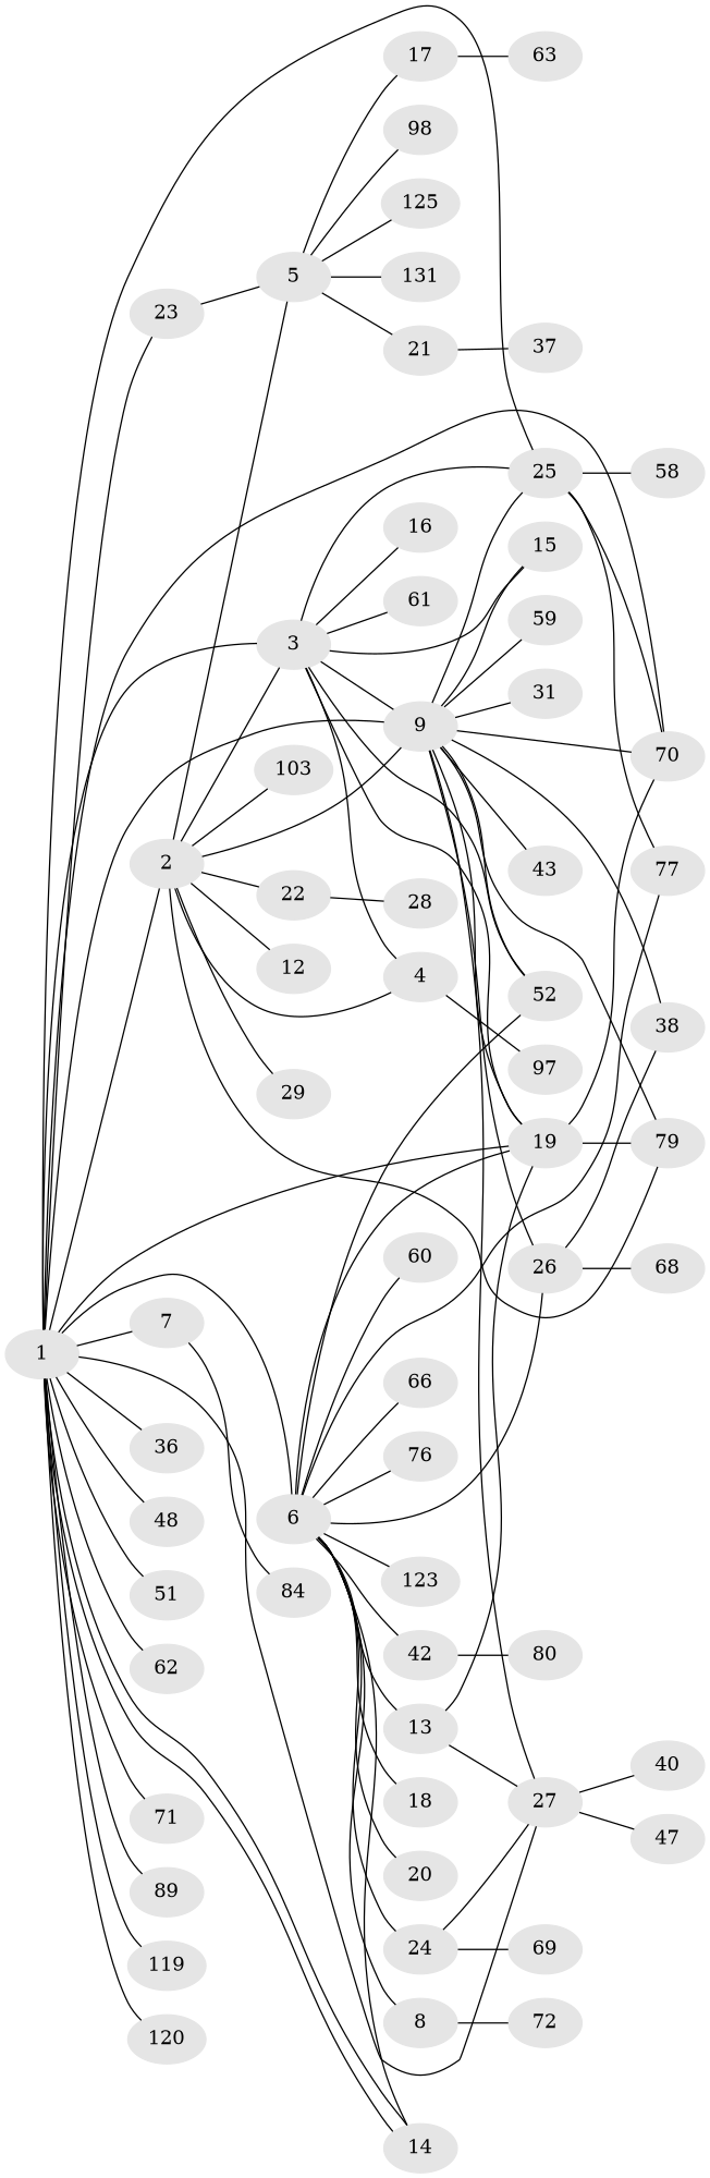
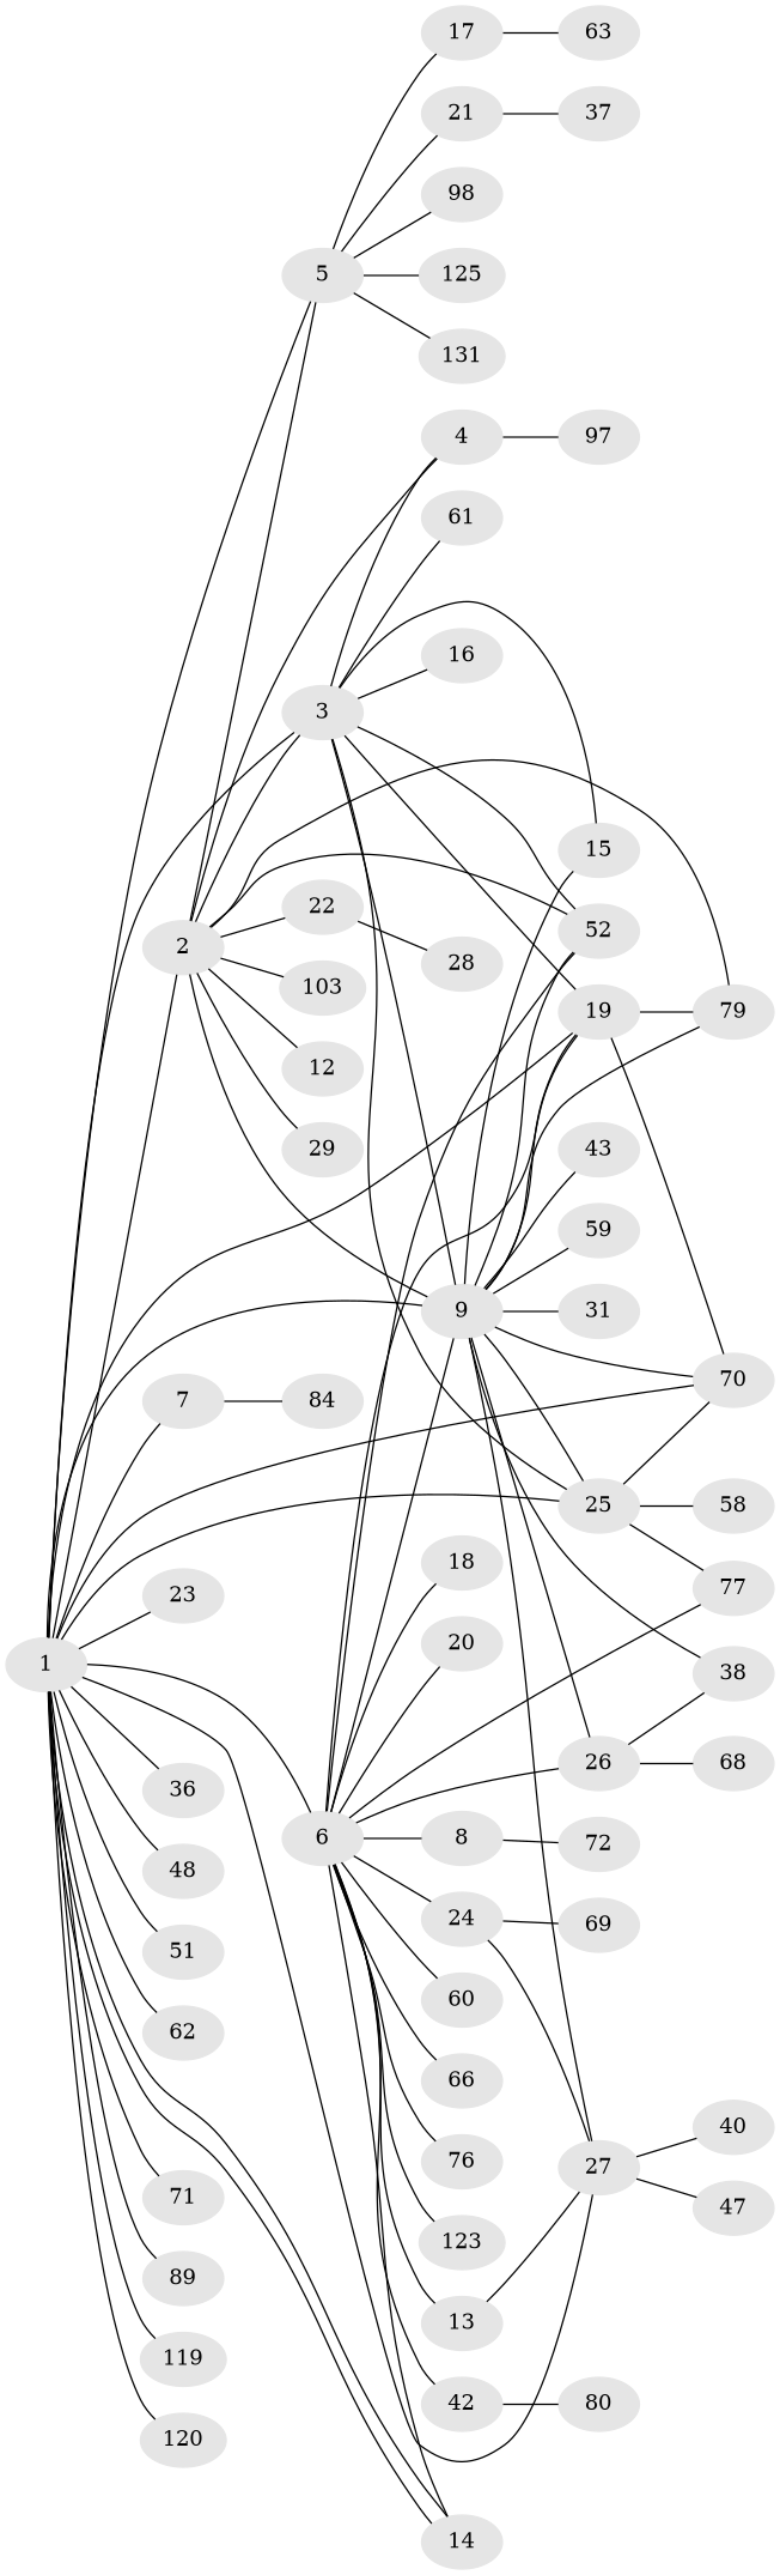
  graph {
    rankdir=LR
    node [color=gray90 style=filled]
    1
    2
    3 [super="+30+10"]
    5 [super="+65+85"]
    6
    7
    9 [super="+11+53+56"]
    14 [super="+73"]
    19 [super="+110+34+39"]
    23 [super="+33"]
    25 [super="+32+106"]
    27 [super="+133+81+74+57+55"]
    36
    48
    51
    62
    70 [super="+88+78"]
    71
    89
    119
    120
    4
    12
    22
    29
    52 [super="+75+104+128+67"]
    79
    103
    15
    16
    61
    17
    21
    98
    125
    131
    8 [super="+114+86"]
    13
    18
    20 [super="+122+35"]
    24
    26 [super="+44"]
    42
    60
    66
    76
    77
    123
    84
    31
    38 [super="+91"]
    43
    59
    58 [super="+90+124"]
    40
    47
    97
    28
    63
    37
    72
    69
    68
    80 [super="+126"]
    1 -- 2
    1 -- 3
-   23 -- 5
+   1 -- 5
    1 -- 6
    1 -- 7
    1 -- 9 [weight=3]
    1 -- 14 [weight=2]
    1 -- 14
    1 -- 19
    1 -- 23
    1 -- 25 [weight=2]
    1 -- 27
    1 -- 36
    1 -- 48
    1 -- 51
    1 -- 62
    1 -- 70
    1 -- 71
    1 -- 89
    1 -- 119
    1 -- 120
    2 -- 3
    2 -- 5
    2 -- 9 [weight=3]
    2 -- 4
    2 -- 12
    2 -- 22
    2 -- 29
+   2 -- 52 [weight=2]
    2 -- 79
    2 -- 103
    3 -- 9 [weight=2]
    3 -- 19 [weight=2]
    3 -- 25
    3 -- 4
    3 -- 52
    3 -- 15
    3 -- 16
    3 -- 61
    5 -- 17
    5 -- 21
    5 -- 98
    5 -- 125
    5 -- 131
+   6 -- 9
    6 -- 14
    6 -- 19
    6 -- 52
    6 -- 8
    6 -- 13
    6 -- 18
    6 -- 20
    6 -- 24
    6 -- 26
    6 -- 42
    6 -- 60
    6 -- 66
    6 -- 76
    6 -- 77
    6 -- 123
    7 -- 84
    9 -- 19
    9 -- 25 [weight=2]
    9 -- 27
    9 -- 70 [weight=2]
    9 -- 52
    9 -- 79
    9 -- 15
    9 -- 26
    9 -- 31
    9 -- 38
    9 -- 43
    9 -- 59
    19 -- 70
    19 -- 79
    25 -- 70
    25 -- 77
    25 -- 58
    27 -- 40
    27 -- 47
    4 -- 97
    22 -- 28
    17 -- 63
    21 -- 37
    8 -- 72
-   13 -- 19
    13 -- 27
    24 -- 27
    24 -- 69
    26 -- 38
    26 -- 68
    42 -- 80
  }
